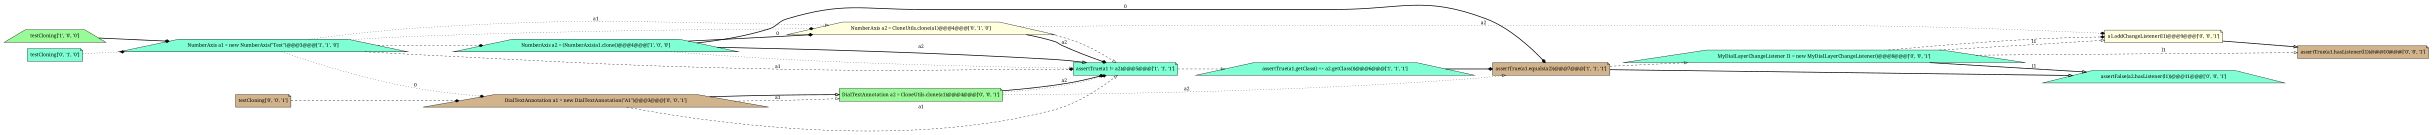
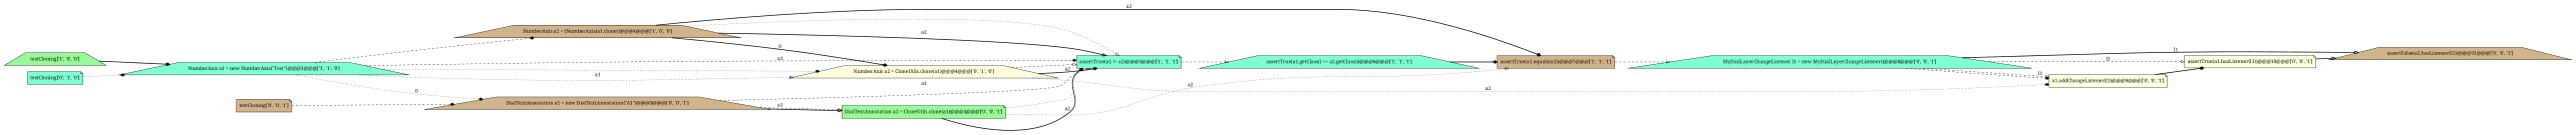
  digraph {
    fontname="Noto Serif"
    rankdir=LR
    node [fillcolor=aquamarine fontname="Noto Serif" shape=trapezium style=filled]
    edge [arrowhead=diamond fontname="Noto Serif" style=bold]
    n1 [label="assertTrue(a1.getClass() == a2.getClass())@@@6@@@['1', '1', '1']"]
    n2 [fillcolor=tan label="assertTrue(a1.equals(a2))@@@7@@@['1', '1', '1']" shape=note]
    n3 [label="MyDialLayerChangeListener l1 = new MyDialLayerChangeListener()@@@8@@@['0', '0', '1']"]
    n4 [label="assertTrue(a1 != a2)@@@5@@@['1', '1', '1']" shape=note]
    n5 [fillcolor=lightyellow label="NumberAxis a2 = CloneUtils.clone(a1)@@@4@@@['0', '1', '0']"]
    n6 [fillcolor=lightyellow label="a1.addChangeListener(l1)@@@9@@@['0', '0', '1']" shape=note]
    n7 [fillcolor=tan label="testCloning['0', '0', '1']" shape=note]
    n8 [fillcolor=tan label="DialTextAnnotation a1 = new DialTextAnnotation(\"A1\")@@@3@@@['0', '0', '1']"]
    n9 [fillcolor=palegreen label="DialTextAnnotation a2 = CloneUtils.clone(a1)@@@4@@@['0', '0', '1']" shape=note]
    n10 [label="NumberAxis a1 = new NumberAxis(\"Test\")@@@3@@@['1', '1', '0']"]
-   n11 [label="NumberAxis a2 = (NumberAxis)a1.clone()@@@4@@@['1', '0', '0']"]
+   n11 [fillcolor=tan label="NumberAxis a2 = (NumberAxis)a1.clone()@@@4@@@['1', '0', '0']"]
    n12 [fillcolor=palegreen label="testCloning['1', '0', '0']"]
-   n13 [fillcolor=tan label="assertTrue(a1.hasListener(l1))@@@10@@@['0', '0', '1']" shape=note]
-   n14 [label="assertFalse(a2.hasListener(l1))@@@11@@@['0', '0', '1']"]
+   n13 [fillcolor=lightyellow label="assertTrue(a1.hasListener(l1))@@@10@@@['0', '0', '1']" shape=note]
+   n14 [fillcolor=tan label="assertFalse(a2.hasListener(l1))@@@11@@@['0', '0', '1']"]
    n15 [label="testCloning['0', '1', '0']" shape=note]
    n1 -> n2
    n2 -> n3 [arrowhead=onormal style=dashed]
    n3 -> n6 [arrowhead=onormal label=l1 style=dashed]
    n3 -> n6 [style=dashed]
    n3 -> n13 [arrowhead=onormal label=l1 style=dashed]
    n3 -> n14 [arrowhead=onormal label=l1]
    n4 -> n1 [arrowhead=onormal style=dashed]
    n5 -> n4 [arrowhead=onormal style=dashed]
    n5 -> n4 [label=a2]
    n5 -> n6 [label=a2 style=dotted]
-   n6 -> n13 [arrowhead=onormal]
+   n6 -> n13
    n7 -> n8 [style=dashed]
    n8 -> n4 [arrowhead=onormal label=a1 style=dashed]
    n8 -> n9 [arrowhead=onormal label=a1 style=dashed]
    n8 -> n9 [arrowhead=onormal]
    n9 -> n2 [arrowhead=onormal label=a2 style=dotted]
    n9 -> n4 [label=a2]
    n9 -> n4 [style=dotted]
    n10 -> n4 [label=a1 style=dashed]
    n10 -> n5 [style=dotted]
    n10 -> n5 [arrowhead=onormal label=a1 style=dotted]
    n10 -> n8 [label=0 style=dotted]
    n10 -> n11 [style=dashed]
-   n11 -> n2 [label=0]
+   n11 -> n2 [label=a2]
    n11 -> n4 [arrowhead=onormal label=a2]
    n11 -> n4 [arrowhead=onormal style=dotted]
    n11 -> n5 [label=0]
    n12 -> n10
-   n2 -> n14 [arrowhead=onormal]
+   n13 -> n14 [arrowhead=onormal]
    n15 -> n10 [style=dotted]
  }
